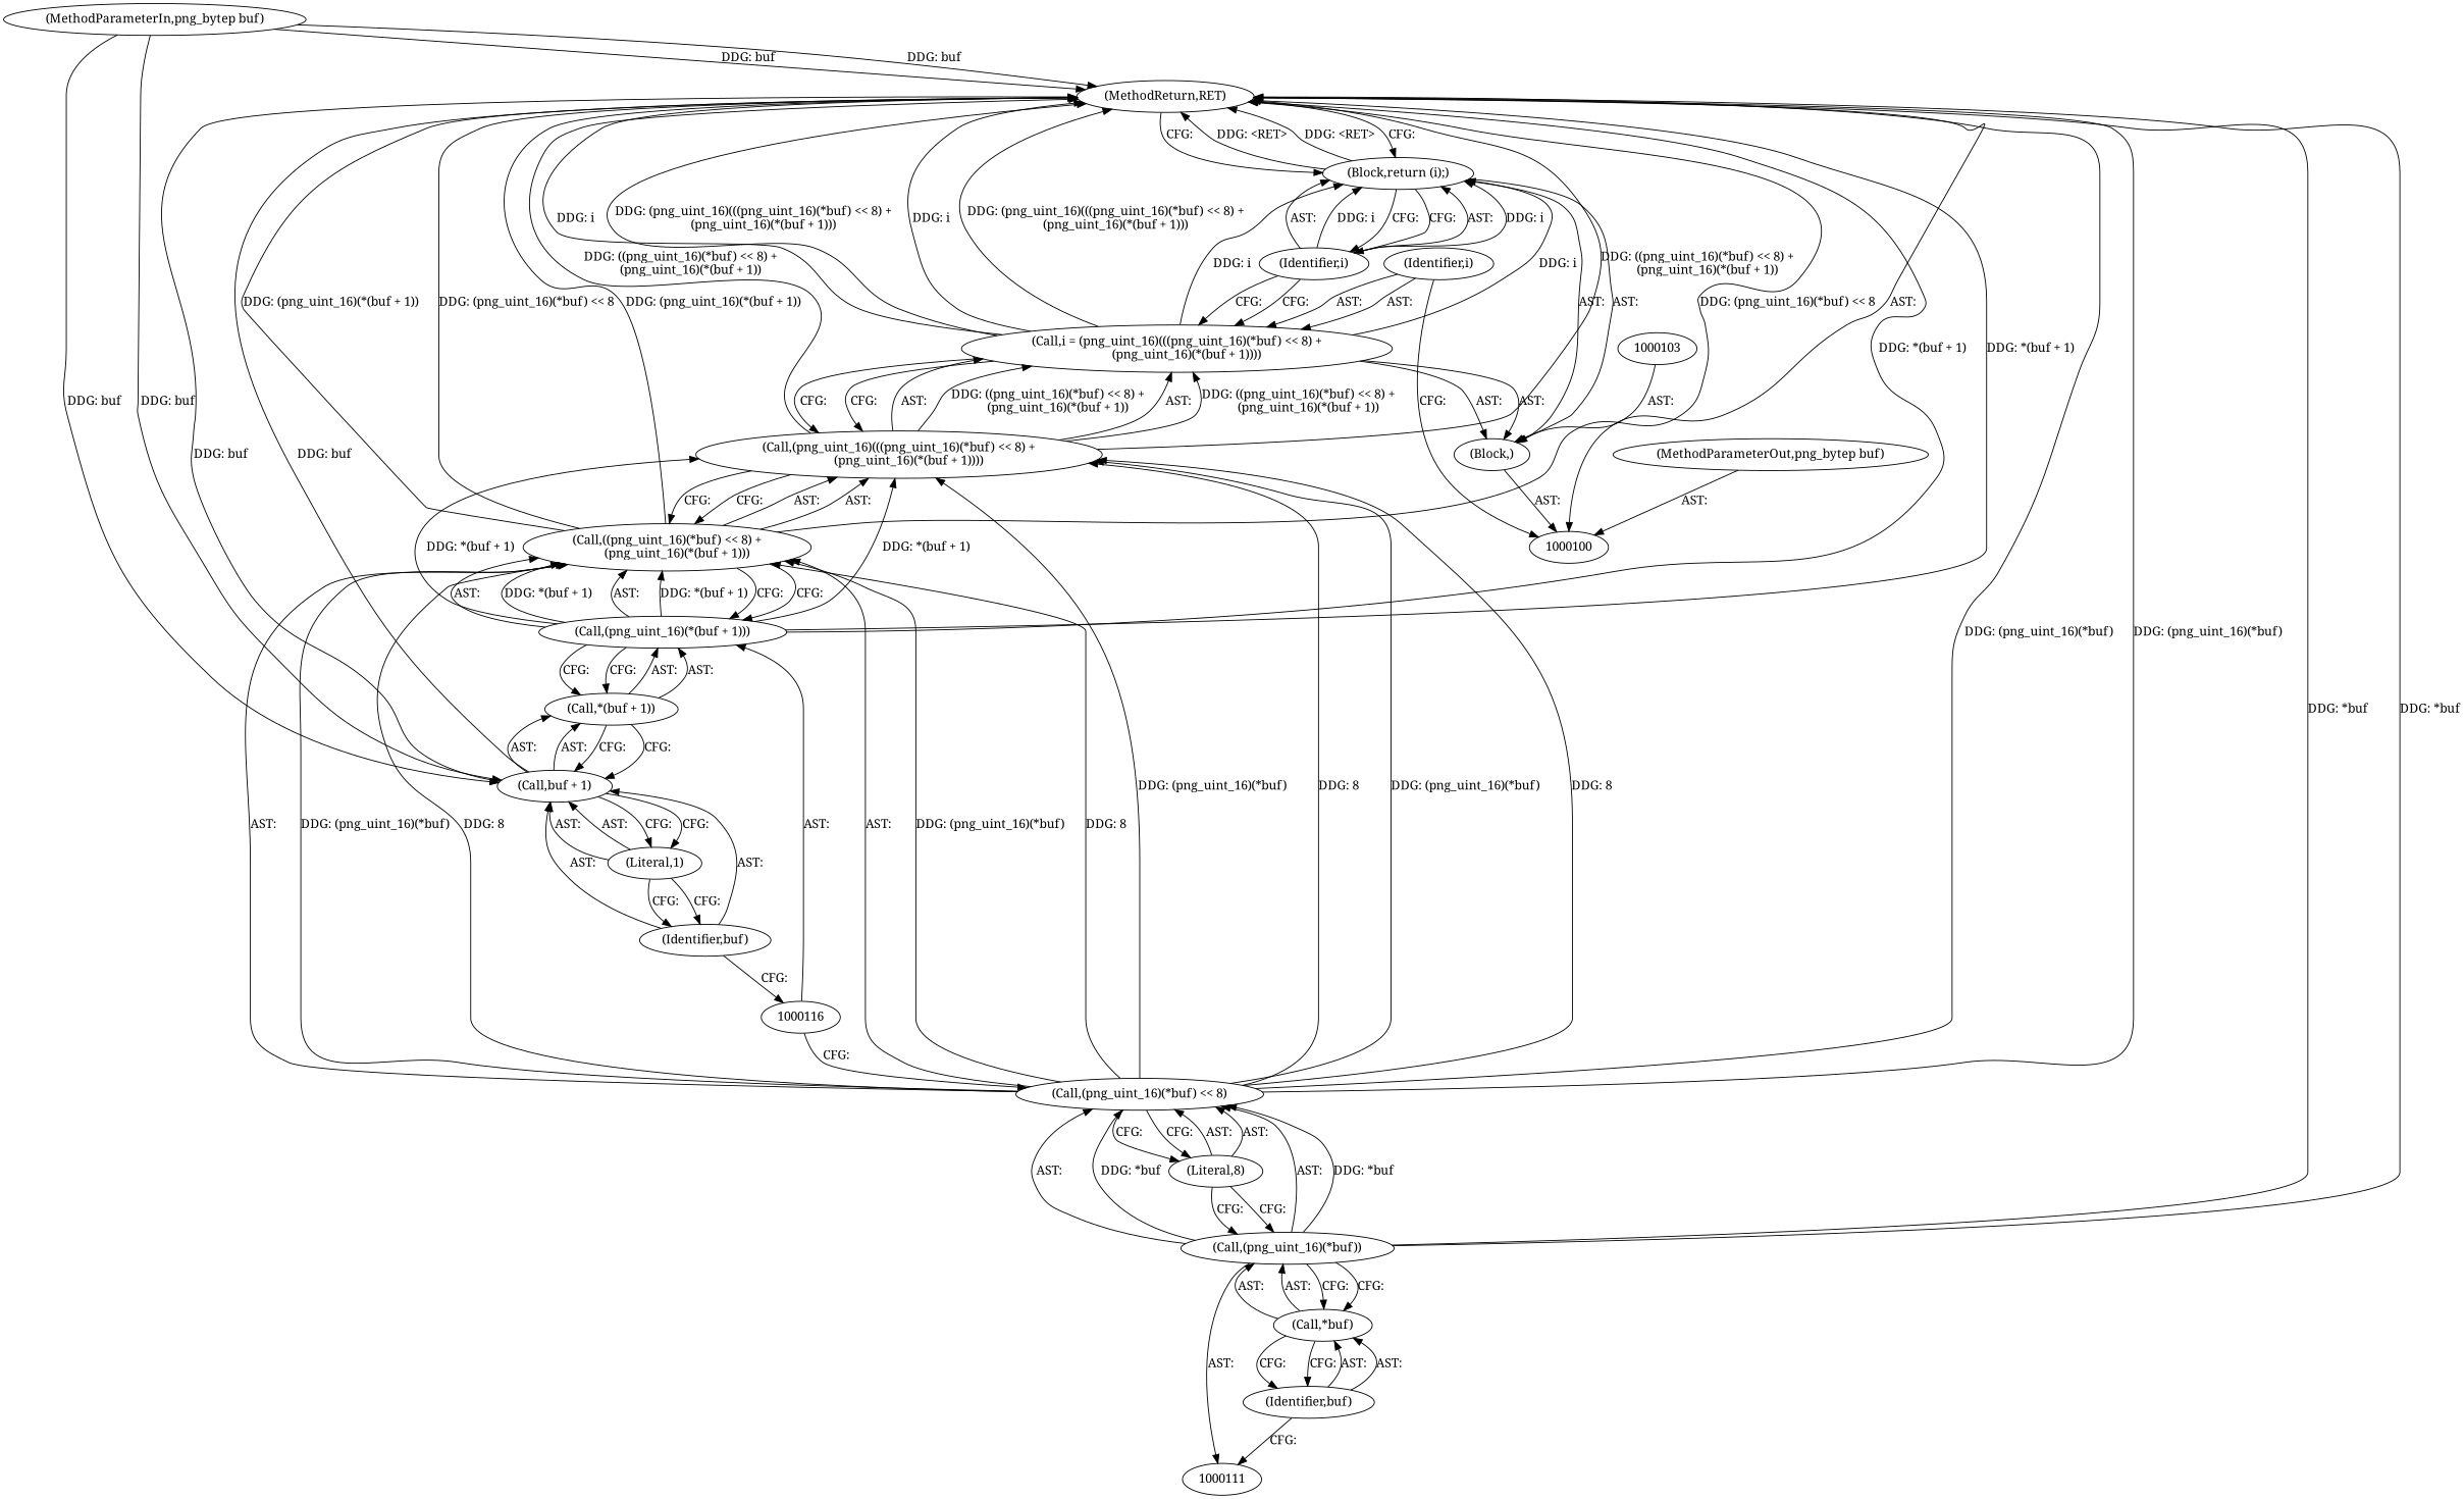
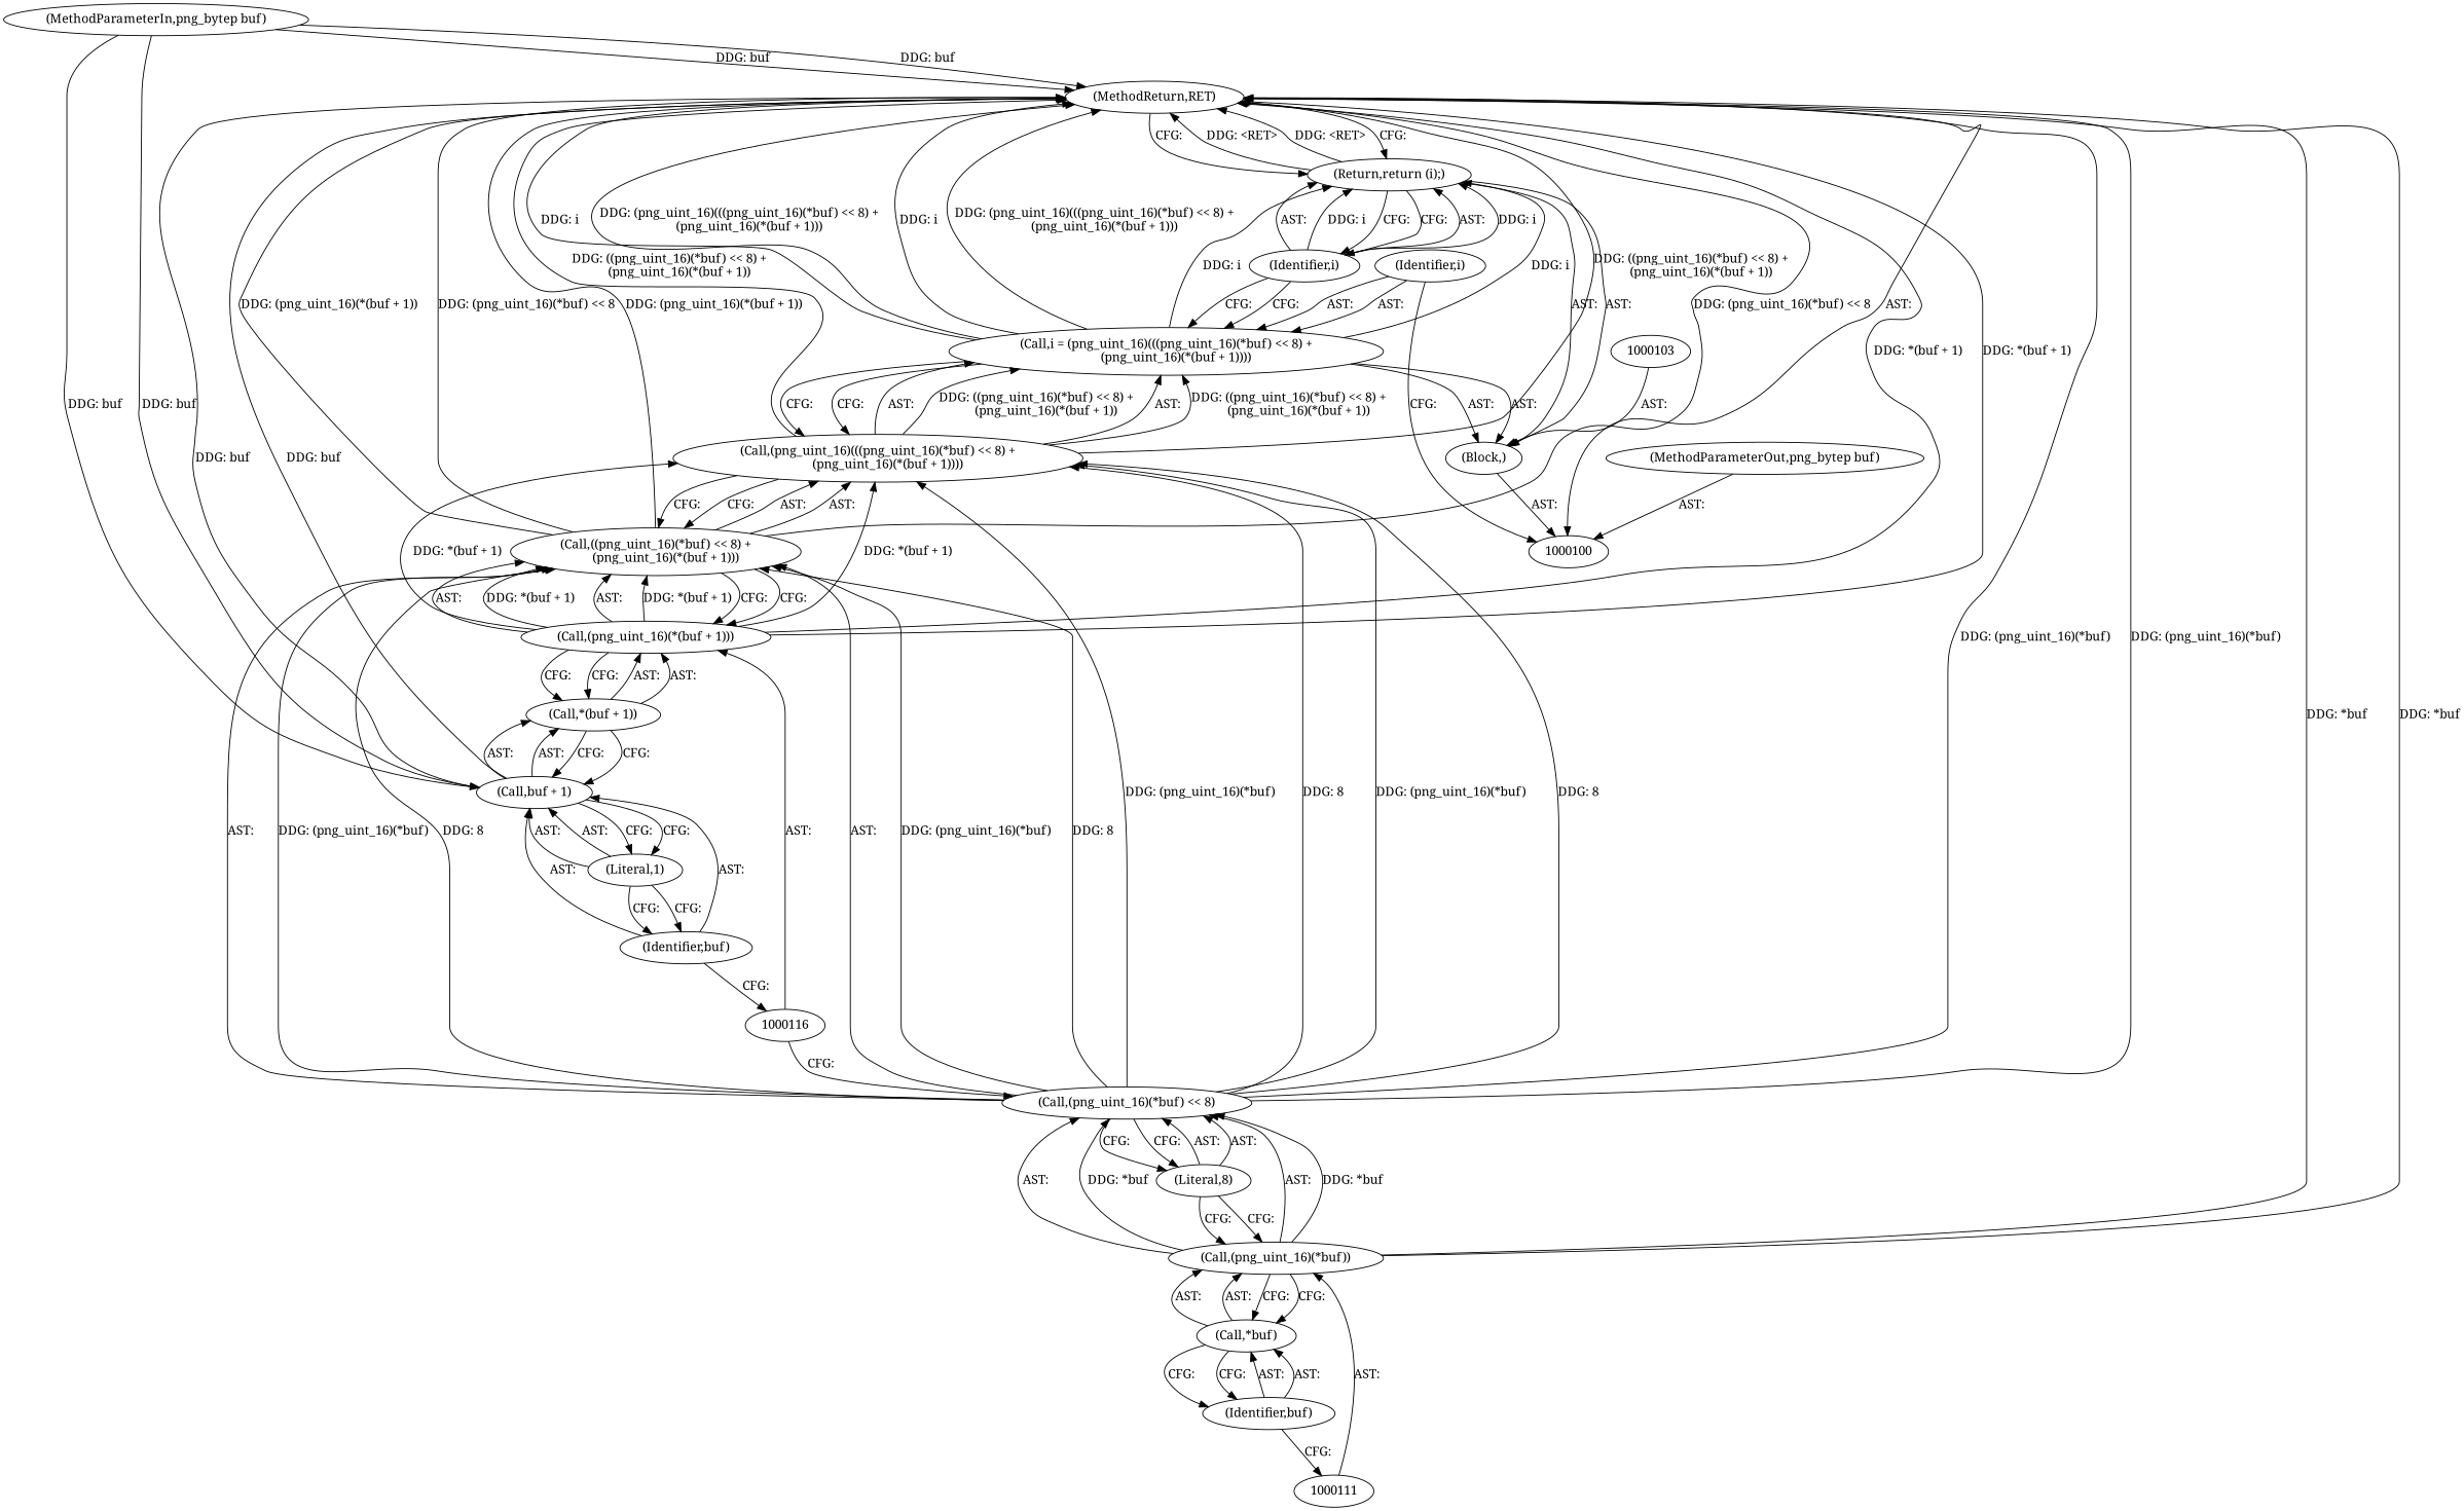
  digraph {
    fontname="Noto Serif"
    node [fontname="Noto Serif"]
    edge [fontname="Noto Serif"]
    n1 [label="(MethodReturn,RET)"]
-   n2 [label="(Block,return (i);)"]
+   n2 [label="(Return,return (i);)"]
    1000100
    n4 [label="(Block,)"]
    n5 [label="(Identifier,i)"]
    n6 [label="(MethodParameterIn,png_bytep buf)"]
    n7 [label="(Call,buf + 1)"]
    n8 [label="(Call,*(buf + 1))"]
    n9 [label="(Literal,1)"]
    n10 [label="(MethodParameterOut,png_bytep buf)"]
    n11 [label="(Call,i = (png_uint_16)(((png_uint_16)(*buf) << 8) +\n      (png_uint_16)(*(buf + 1))))"]
    n12 [label="(Call,(png_uint_16)(((png_uint_16)(*buf) << 8) +\n      (png_uint_16)(*(buf + 1))))"]
    n13 [label="(Call,((png_uint_16)(*buf) << 8) +\n      (png_uint_16)(*(buf + 1)))"]
    n14 [label="(Identifier,i)"]
    n15 [label="(Call,(png_uint_16)(*(buf + 1)))"]
    n16 [label="(Call,(png_uint_16)(*buf) << 8)"]
    n17 [label="(Literal,8)"]
    n18 [label="(Call,(png_uint_16)(*buf))"]
    n19 [label="(Call,*buf)"]
    n20 [label="(Identifier,buf)"]
    1000111
    n22 [label="(Identifier,buf)"]
    1000116
    1000103
    n1 -> n2 [label="CFG: "]
    n1 -> n2 [label="CFG: "]
    n1 -> 1000100 [label="AST: "]
    n2 -> n1 [label="DDG: <RET>"]
    n2 -> n1 [label="DDG: <RET>"]
    n2 -> n4 [label="AST: "]
    n2 -> n4 [label="AST: "]
    n2 -> n5 [label="CFG: "]
    n2 -> n5 [label="CFG: "]
    n4 -> 1000100 [label="AST: "]
    n5 -> n2 [label="AST: "]
    n5 -> n2 [label="DDG: i"]
    n5 -> n2 [label="AST: "]
    n5 -> n2 [label="DDG: i"]
    n5 -> n11 [label="CFG: "]
    n5 -> n11 [label="CFG: "]
    n6 -> n1 [label="DDG: buf"]
    n6 -> n1 [label="DDG: buf"]
    n6 -> n7 [label="DDG: buf"]
    n6 -> n7 [label="DDG: buf"]
    n7 -> n1 [label="DDG: buf"]
    n7 -> n1 [label="DDG: buf"]
    n7 -> n8 [label="AST: "]
    n7 -> n8 [label="AST: "]
    n7 -> n9 [label="CFG: "]
    n7 -> n9 [label="CFG: "]
    n8 -> n7 [label="CFG: "]
    n8 -> n7 [label="CFG: "]
    n8 -> n15 [label="AST: "]
    n8 -> n15 [label="AST: "]
    n9 -> n7 [label="AST: "]
    n9 -> n7 [label="AST: "]
    n9 -> n22 [label="CFG: "]
    n9 -> n22 [label="CFG: "]
    n10 -> 1000100 [label="AST: "]
    n11 -> n1 [label="DDG: i"]
    n11 -> n1 [label="DDG: (png_uint_16)(((png_uint_16)(*buf) << 8) +\n      (png_uint_16)(*(buf + 1)))"]
    n11 -> n1 [label="DDG: i"]
    n11 -> n1 [label="DDG: (png_uint_16)(((png_uint_16)(*buf) << 8) +\n      (png_uint_16)(*(buf + 1)))"]
    n11 -> n2 [label="DDG: i"]
    n11 -> n2 [label="DDG: i"]
    n11 -> n4 [label="AST: "]
    n11 -> n4 [label="AST: "]
    n11 -> n12 [label="CFG: "]
    n11 -> n12 [label="CFG: "]
    n12 -> n1 [label="DDG: ((png_uint_16)(*buf) << 8) +\n      (png_uint_16)(*(buf + 1))"]
    n12 -> n1 [label="DDG: ((png_uint_16)(*buf) << 8) +\n      (png_uint_16)(*(buf + 1))"]
    n12 -> n11 [label="AST: "]
    n12 -> n11 [label="DDG: ((png_uint_16)(*buf) << 8) +\n      (png_uint_16)(*(buf + 1))"]
    n12 -> n11 [label="AST: "]
    n12 -> n11 [label="DDG: ((png_uint_16)(*buf) << 8) +\n      (png_uint_16)(*(buf + 1))"]
    n12 -> n13 [label="CFG: "]
    n12 -> n13 [label="CFG: "]
    n13 -> n1 [label="DDG: (png_uint_16)(*(buf + 1))"]
    n13 -> n1 [label="DDG: (png_uint_16)(*buf) << 8"]
    n13 -> n1 [label="DDG: (png_uint_16)(*(buf + 1))"]
    n13 -> n1 [label="DDG: (png_uint_16)(*buf) << 8"]
    n13 -> n12 [label="AST: "]
    n13 -> n12 [label="AST: "]
    n13 -> n15 [label="CFG: "]
    n13 -> n15 [label="CFG: "]
    n14 -> 1000100 [label="CFG: "]
    n14 -> n11 [label="AST: "]
    n14 -> n11 [label="AST: "]
    n15 -> n1 [label="DDG: *(buf + 1)"]
    n15 -> n1 [label="DDG: *(buf + 1)"]
    n15 -> n8 [label="CFG: "]
    n15 -> n8 [label="CFG: "]
    n15 -> n12 [label="DDG: *(buf + 1)"]
    n15 -> n12 [label="DDG: *(buf + 1)"]
    n15 -> n13 [label="AST: "]
    n15 -> n13 [label="DDG: *(buf + 1)"]
    n15 -> n13 [label="AST: "]
    n15 -> n13 [label="DDG: *(buf + 1)"]
    n16 -> n1 [label="DDG: (png_uint_16)(*buf)"]
    n16 -> n1 [label="DDG: (png_uint_16)(*buf)"]
    n16 -> n12 [label="DDG: (png_uint_16)(*buf)"]
    n16 -> n12 [label="DDG: 8"]
    n16 -> n12 [label="DDG: (png_uint_16)(*buf)"]
    n16 -> n12 [label="DDG: 8"]
    n16 -> n13 [label="AST: "]
    n16 -> n13 [label="DDG: (png_uint_16)(*buf)"]
    n16 -> n13 [label="DDG: 8"]
    n16 -> n13 [label="AST: "]
    n16 -> n13 [label="DDG: (png_uint_16)(*buf)"]
    n16 -> n13 [label="DDG: 8"]
    n16 -> n17 [label="CFG: "]
    n16 -> n17 [label="CFG: "]
    n17 -> n16 [label="AST: "]
    n17 -> n16 [label="AST: "]
    n17 -> n18 [label="CFG: "]
    n17 -> n18 [label="CFG: "]
    n18 -> n1 [label="DDG: *buf"]
    n18 -> n1 [label="DDG: *buf"]
    n18 -> n16 [label="AST: "]
    n18 -> n16 [label="DDG: *buf"]
    n18 -> n16 [label="AST: "]
    n18 -> n16 [label="DDG: *buf"]
    n18 -> n19 [label="CFG: "]
    n18 -> n19 [label="CFG: "]
    n19 -> n18 [label="AST: "]
    n19 -> n18 [label="AST: "]
    n19 -> n20 [label="CFG: "]
    n19 -> n20 [label="CFG: "]
    n20 -> n19 [label="AST: "]
    n20 -> n19 [label="AST: "]
    n20 -> 1000111 [label="CFG: "]
-   n18 -> 1000111 [label="AST: "]
+   1000111 -> n18 [label="AST: "]
    n22 -> n7 [label="AST: "]
    n22 -> n7 [label="AST: "]
    n22 -> 1000116 [label="CFG: "]
    1000116 -> n15 [label="AST: "]
    1000116 -> n16 [label="CFG: "]
    1000103 -> n4 [label="AST: "]
  }
